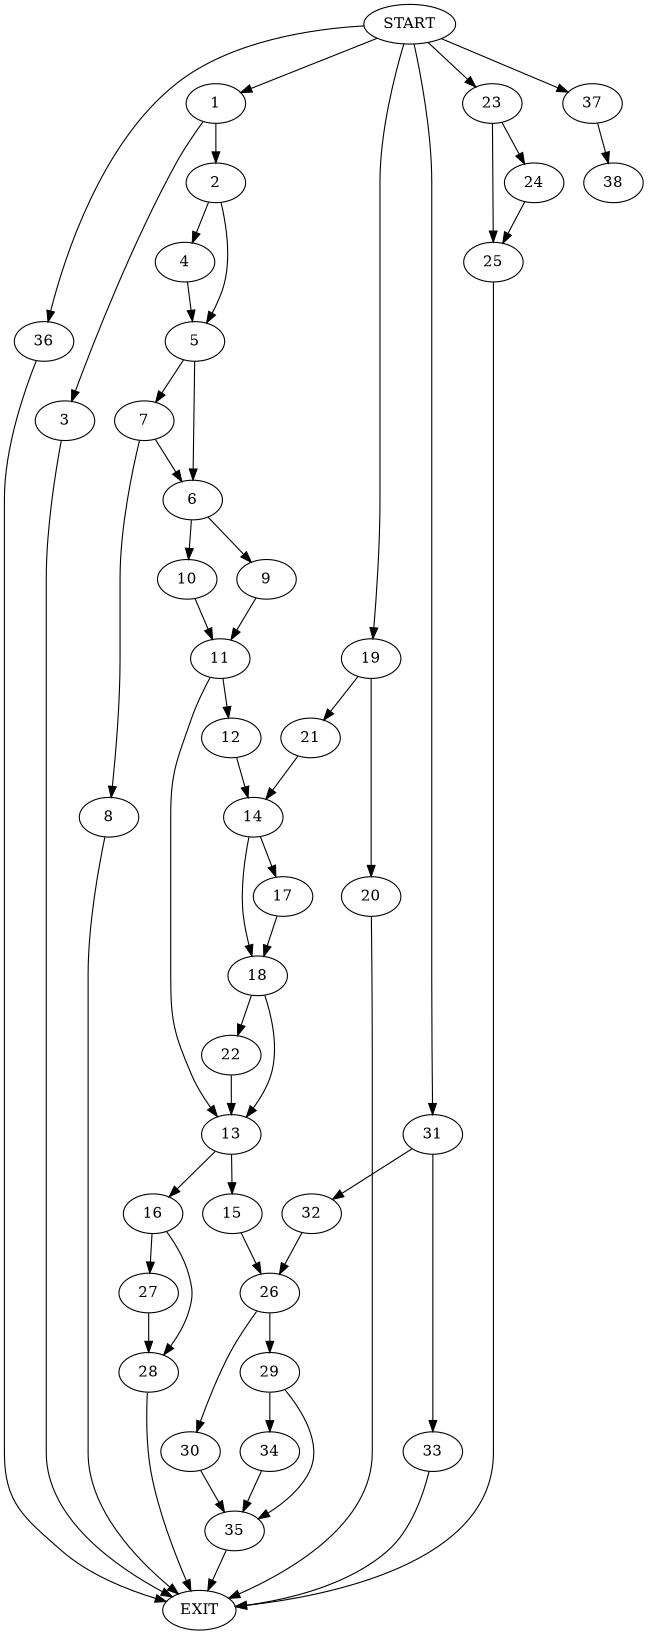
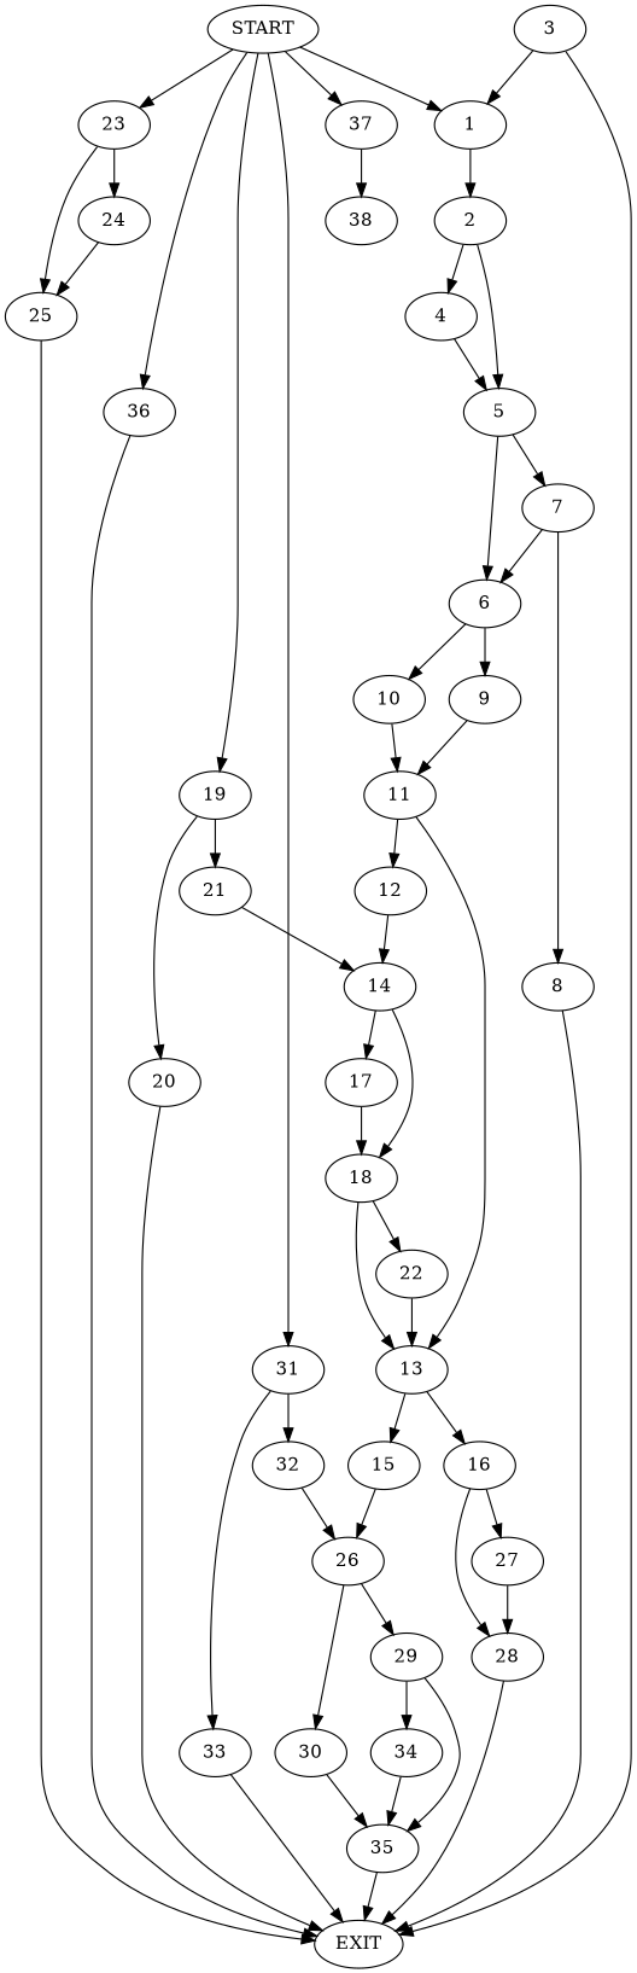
  digraph {
    n1 [label=START]
    1
    19
    23
    31
    36
    37
    2
    3
    20
    21
    24
    25
    32
    33
    n16 [label=EXIT]
    38
    4
    5
    6
    7
    9
    10
    8
    11
    12
    13
    14
    15
    16
    17
    18
    26
    27
    28
    22
    29
    30
    34
    35
    n1 -> 1
    n1 -> 19
    n1 -> 23
    n1 -> 31
    n1 -> 36
    n1 -> 37
    1 -> 2
-   1 -> 3
+   3 -> 1
    19 -> 20
    19 -> 21
    23 -> 24
    23 -> 25
    31 -> 32
    31 -> 33
    36 -> n16
    37 -> 38
    2 -> 4
    2 -> 5
    3 -> n16
    20 -> n16
    21 -> 14
    24 -> 25
    25 -> n16
    32 -> 26
    33 -> n16
    4 -> 5
    5 -> 6
    5 -> 7
    6 -> 9
    6 -> 10
    7 -> 6
    7 -> 8
    9 -> 11
    10 -> 11
    8 -> n16
    11 -> 12
    11 -> 13
    12 -> 14
    13 -> 15
    13 -> 16
    14 -> 17
    14 -> 18
    15 -> 26
    16 -> 27
    16 -> 28
    17 -> 18
    18 -> 13
    18 -> 22
    26 -> 29
    26 -> 30
    27 -> 28
    28 -> n16
    22 -> 13
    29 -> 34
    29 -> 35
    30 -> 35
    34 -> 35
    35 -> n16
  }
